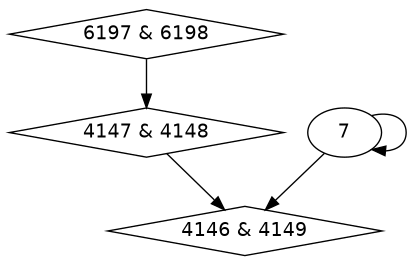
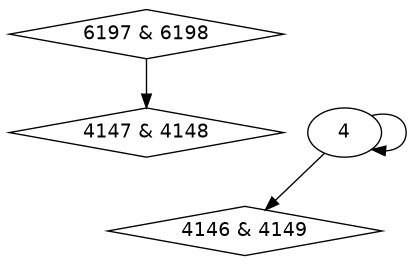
  digraph {
    fontname="DejaVu Sans"
    node [fontname="DejaVu Sans" shape=diamond]
    edge [fontname="DejaVu Sans"]
    n1 [label="4146 & 4149"]
    n2 [label="4147 & 4148"]
    n3 [label="6197 & 6198"]
-   4 [label=7 shape=""]
-   n2 -> n1
+   4 [shape=""]
    n3 -> n2
    4 -> n1
    4 -> 4
  }
